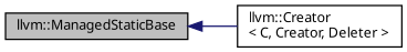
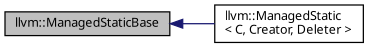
  digraph {
    rankdir=LR
    fontname="Noto Sans"
    node [color=black fontname="Noto Sans" fontsize=10 shape=box]
    n1 [fillcolor=grey75 fontcolor=black height=0.2 label="llvm::ManagedStaticBase" style=filled width=0.4]
-   n2 [height=0.2 label="llvm::Creator\l\< C, Creator, Deleter \>" width=0.4]
+   n2 [height=0.2 label="llvm::ManagedStatic\l\< C, Creator, Deleter \>" width=0.4]
    n1 -> n2 [color=midnightblue dir=back fontname="Noto Sans" fontsize=10 labelfontname=Helvetica labelfontsize=10 style=solid]
  }
